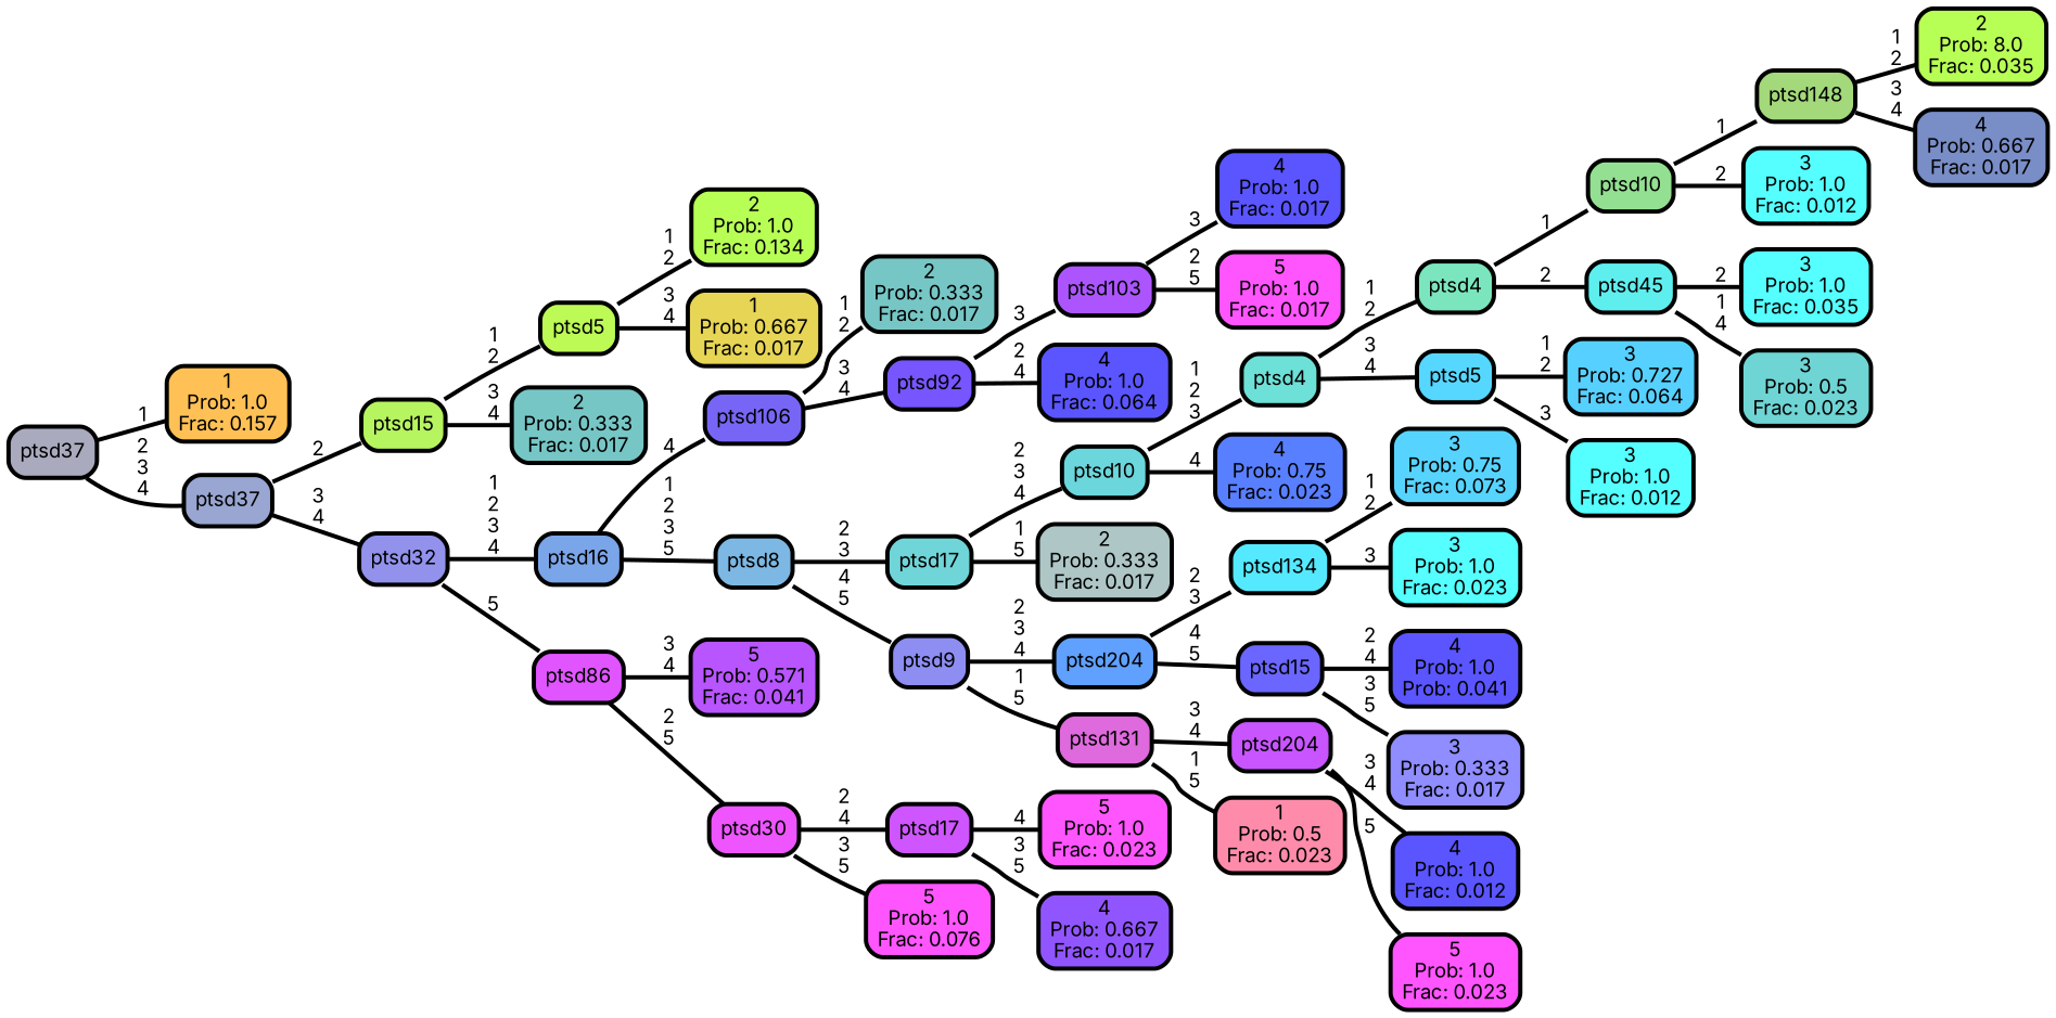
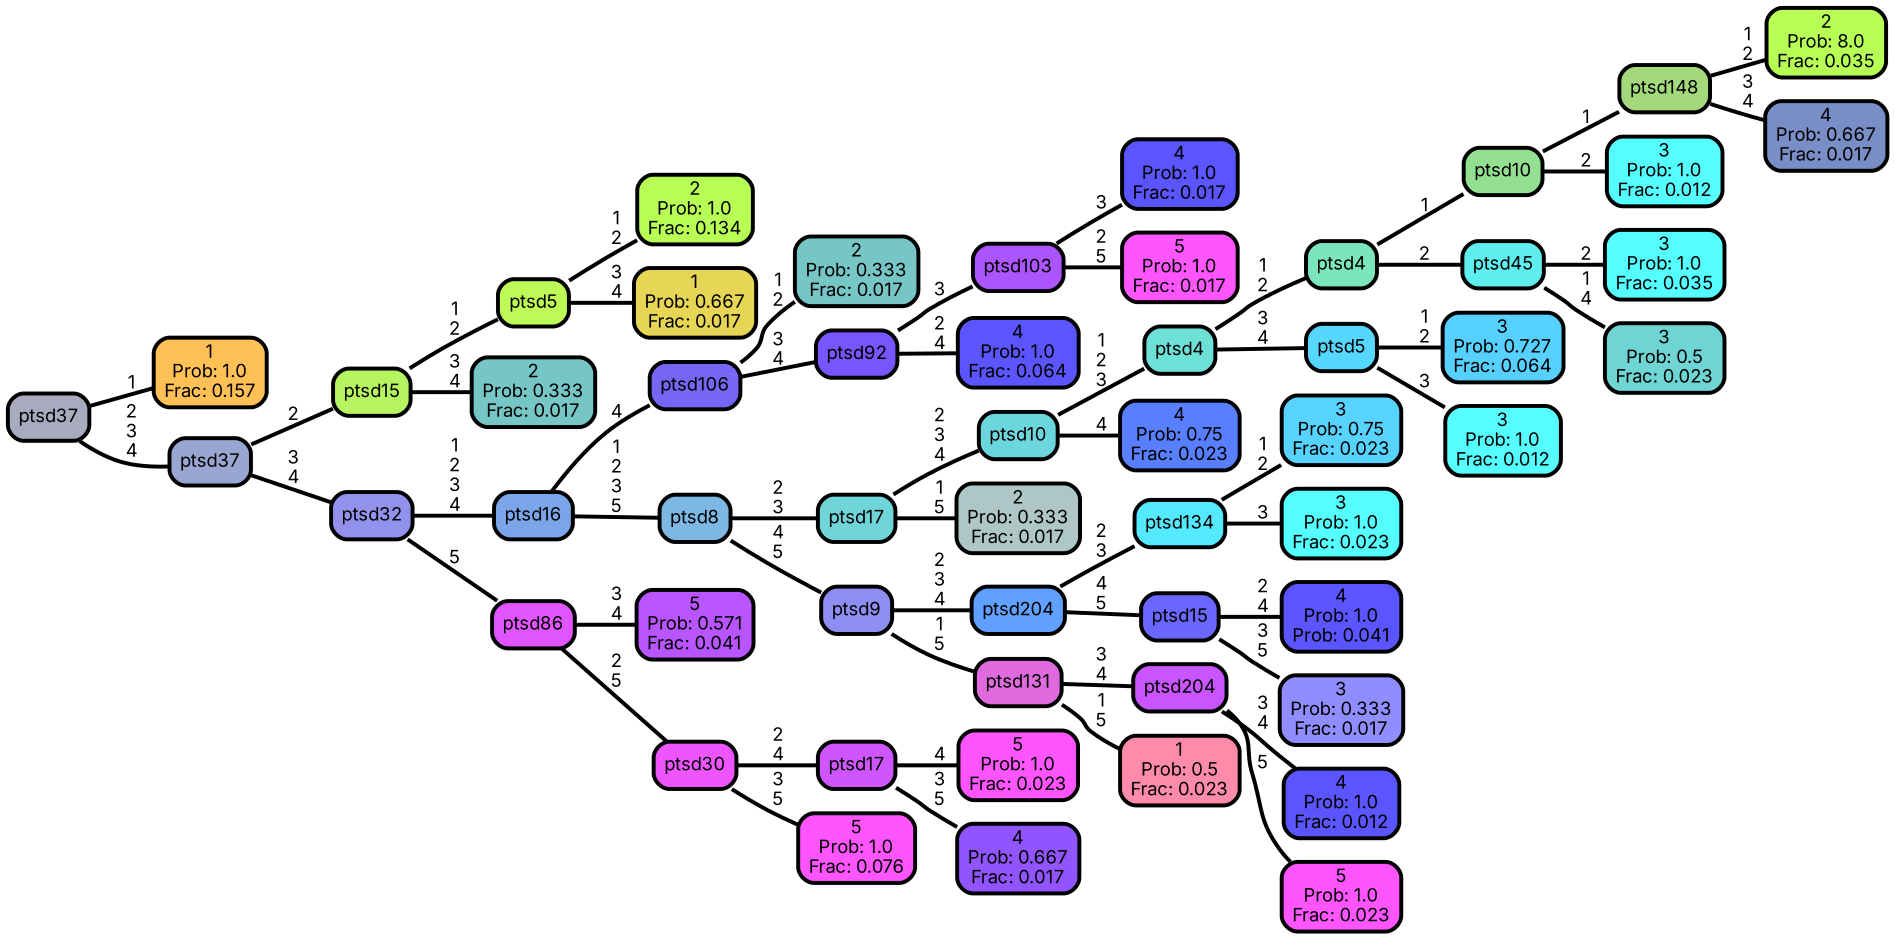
  graph {
    fontname=Inter
    rankdir=LR
    ranksep="0 equally"
    splines=straight
    node [color=black fillcolor="#5a55ff" fontcolor=black fontname=Inter penwidth=3 shape=box style="filled, rounded"]
    edge [color=black fontname=Inter penwidth=3]
    n1 [fillcolor="#ffc155" label="1\nProb: 1.0\nFrac: 0.157"]
    n2 [fillcolor="#a9aabd" label=ptsd37]
    n3 [fillcolor="#99a6d1" label=ptsd37]
    n4 [fillcolor="#b6f460" label=ptsd15]
    n5 [fillcolor="#9292ed" label=ptsd32]
    n6 [fillcolor="#b8ff55" label="2\nProb: 1.0\nFrac: 0.134"]
    n7 [fillcolor="#bdfa55" label=ptsd5]
    n8 [fillcolor="#e7d555" label="1\nProb: 0.667\nFrac: 0.017"]
    n9 [fillcolor="#77c6c6" label="2\nProb: 0.333\nFrac: 0.017"]
    n10 [fillcolor="#7aa5e8" label=ptsd16]
    n11 [fillcolor="#e055ff" label=ptsd86]
    n12 [fillcolor="#77c6c6" label="2\nProb: 0.333\nFrac: 0.017"]
    n13 [fillcolor="#7766f6" label=ptsd106]
    n14 [fillcolor="#7755ff" label=ptsd92]
    n15 [fillcolor="#ac55ff" label=ptsd103]
    n16 [label="4\nProb: 1.0\nFrac: 0.064"]
    n17 [label="4\nProb: 1.0\nFrac: 0.017"]
    n18 [fillcolor="#ff55ff" label="5\nProb: 1.0\nFrac: 0.017"]
    n19 [fillcolor="#7cb8e3" label=ptsd8]
    n20 [fillcolor="#6fd5d9" label=ptsd17]
    n21 [fillcolor="#8d8df2" label=ptsd9]
    n22 [fillcolor="#b8ff55" label="2\nProb: 8.0\nFrac: 0.035"]
    n23 [fillcolor="#a3d97a" label=ptsd148]
    n24 [fillcolor="#798dc6" label="4\nProb: 0.667\nFrac: 0.017"]
    n25 [fillcolor="#94e092" label=ptsd10]
    n26 [fillcolor="#55ffff" label="3\nProb: 1.0\nFrac: 0.012"]
    n27 [fillcolor="#7be6be" label=ptsd4]
    n28 [fillcolor="#5feeee" label=ptsd45]
    n29 [fillcolor="#55ffff" label="3\nProb: 1.0\nFrac: 0.035"]
    n30 [fillcolor="#6fd4d4" label="3\nProb: 0.5\nFrac: 0.023"]
    n31 [fillcolor="#6de1d7" label=ptsd4]
    n32 [fillcolor="#56d7ff" label=ptsd5]
    n33 [fillcolor="#56d0ff" label="3\nProb: 0.727\nFrac: 0.064"]
    n34 [fillcolor="#55ffff" label="3\nProb: 1.0\nFrac: 0.012"]
    n35 [fillcolor="#6bd6db" label=ptsd10]
    n36 [fillcolor="#587fff" label="4\nProb: 0.75\nFrac: 0.023"]
    n37 [fillcolor="#aec6c6" label="2\nProb: 0.333\nFrac: 0.017"]
    n38 [fillcolor="#60a0ff" label=ptsd204]
    n39 [fillcolor="#de6add" label=ptsd131]
-   n40 [fillcolor="#56d4ff" label="3\nProb: 0.75\nFrac: 0.073"]
+   n40 [fillcolor="#56d4ff" label="3\nProb: 0.75\nFrac: 0.023"]
    n41 [fillcolor="#55e9ff" label=ptsd134]
    n42 [fillcolor="#55ffff" label="3\nProb: 1.0\nFrac: 0.023"]
    n43 [fillcolor="#6a66ff" label=ptsd15]
    n44 [label="4\nProb: 1.0\nProb: 0.041"]
    n45 [fillcolor="#8f8dff" label="3\nProb: 0.333\nFrac: 0.017"]
    n46 [fillcolor="#c855ff" label=ptsd204]
    n47 [fillcolor="#ff8baa" label="1\nProb: 0.5\nFrac: 0.023"]
    n48 [label="4\nProb: 1.0\nFrac: 0.012"]
    n49 [fillcolor="#ff55ff" label="5\nProb: 1.0\nFrac: 0.023"]
    n50 [fillcolor="#b855ff" label="5\nProb: 0.571\nFrac: 0.041"]
    n51 [fillcolor="#ee55ff" label=ptsd30]
    n52 [fillcolor="#cf55ff" label=ptsd17]
    n53 [fillcolor="#ff55ff" label="5\nProb: 1.0\nFrac: 0.076"]
    n54 [fillcolor="#ff55ff" label="5\nProb: 1.0\nFrac: 0.023"]
    n55 [fillcolor="#9155ff" label="4\nProb: 0.667\nFrac: 0.017"]
    subgraph sub_1 {
      rank=same
    }
    n2 -- n1 [label=" 1"]
    n2 -- n3 [label=" 2\n 3\n 4"]
    n3 -- n4 [label=" 2"]
    n3 -- n5 [label=" 3\n 4"]
    n4 -- n7 [label=" 1\n 2"]
    n4 -- n9 [label=" 3\n 4"]
    n5 -- n10 [label=" 1\n 2\n 3\n 4"]
    n5 -- n11 [label=" 5"]
    n7 -- n6 [label=" 1\n 2"]
    n7 -- n8 [label=" 3\n 4"]
    n10 -- n13 [label=" 4"]
    n10 -- n19 [label=" 1\n 2\n 3\n 5"]
    n11 -- n50 [label=" 3\n 4"]
    n11 -- n51 [label=" 2\n 5"]
    n13 -- n12 [label=" 1\n 2"]
    n13 -- n14 [label=" 3\n 4"]
    n14 -- n15 [label=" 3"]
    n14 -- n16 [label=" 2\n 4"]
    n15 -- n17 [label=" 3"]
    n15 -- n18 [label=" 2\n 5"]
    n19 -- n20 [label=" 2\n 3"]
    n19 -- n21 [label=" 4\n 5"]
    n20 -- n35 [label=" 2\n 3\n 4"]
    n20 -- n37 [label=" 1\n 5"]
    n21 -- n38 [label=" 2\n 3\n 4"]
    n21 -- n39 [label=" 1\n 5"]
    n23 -- n22 [label=" 1\n 2"]
    n23 -- n24 [label=" 3\n 4"]
    n25 -- n23 [label=" 1"]
    n25 -- n26 [label=" 2"]
    n27 -- n25 [label=" 1"]
    n27 -- n28 [label=" 2"]
    n28 -- n29 [label=" 2"]
    n28 -- n30 [label=" 1\n 4"]
    n31 -- n27 [label=" 1\n 2"]
    n31 -- n32 [label=" 3\n 4"]
    n32 -- n33 [label=" 1\n 2"]
    n32 -- n34 [label=" 3"]
    n35 -- n31 [label=" 1\n 2\n 3"]
    n35 -- n36 [label=" 4"]
    n38 -- n41 [label=" 2\n 3"]
    n38 -- n43 [label=" 4\n 5"]
    n39 -- n46 [label=" 3\n 4"]
    n39 -- n47 [label=" 1\n 5"]
    n41 -- n40 [label=" 1\n 2"]
    n41 -- n42 [label=" 3"]
    n43 -- n44 [label=" 2\n 4"]
    n43 -- n45 [label=" 3\n 5"]
    n46 -- n48 [label=" 3\n 4"]
    n46 -- n49 [label=" 5"]
    n51 -- n52 [label=" 2\n 4"]
    n51 -- n53 [label=" 3\n 5"]
    n52 -- n54 [label=" 4"]
    n52 -- n55 [label=" 3\n 5"]
  }
